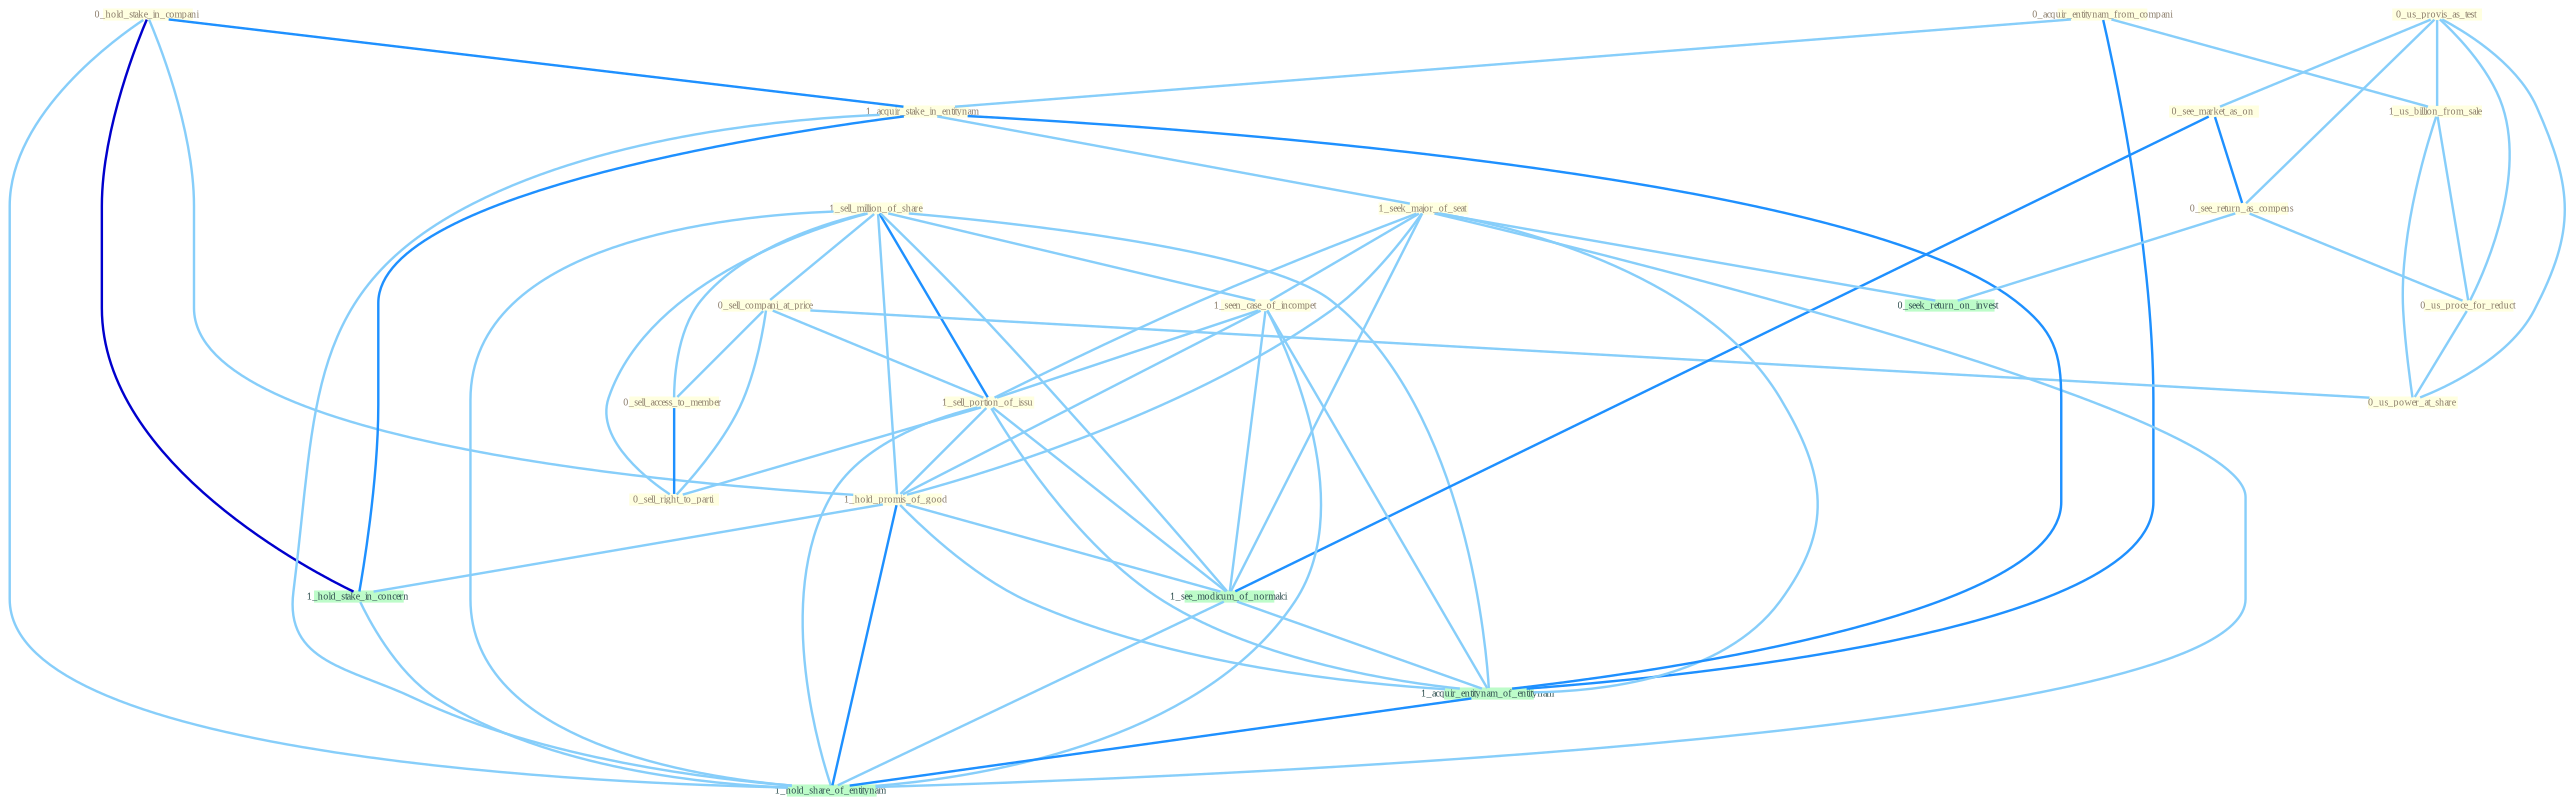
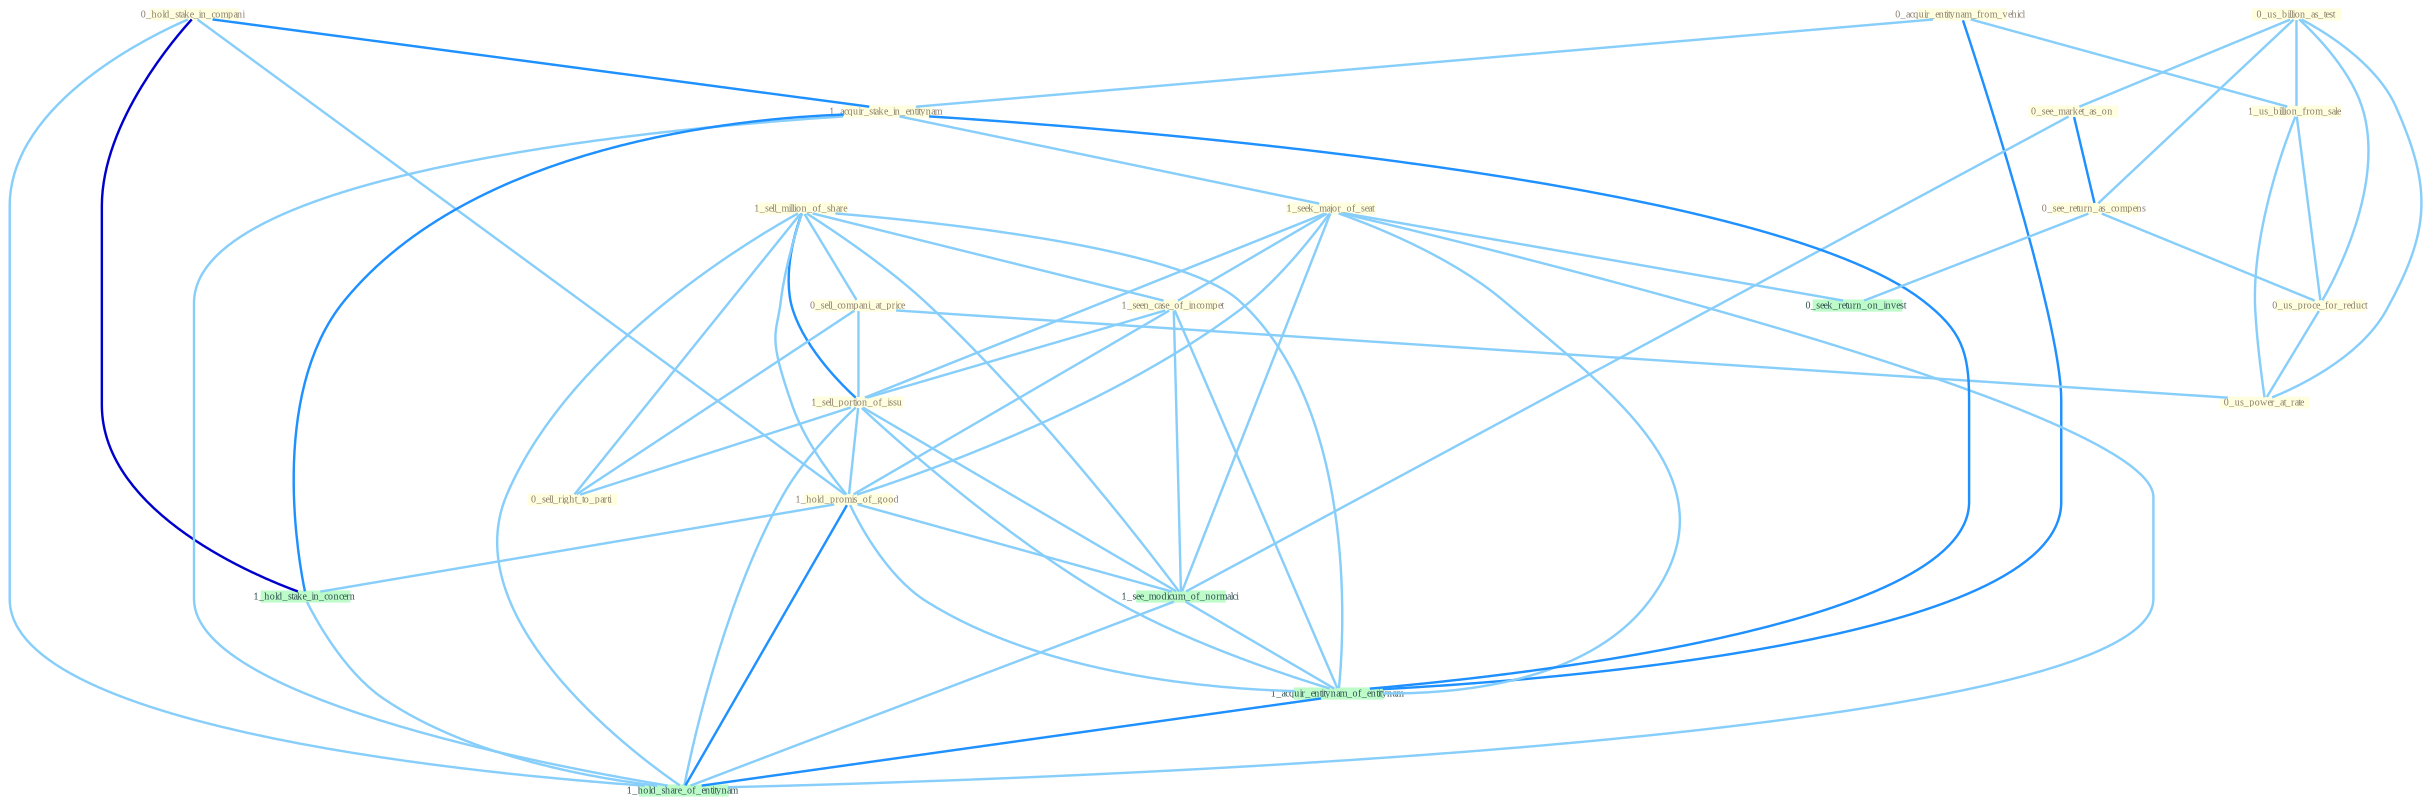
  graph {
    fontname="Liberation Serif"
    node [color="#ffffe0" fixedsize=true fontcolor="#8b7d6b" fontname="Liberation Serif" fontsize=4 shape=polygon style=filled]
    edge [color="#87cefa" fontname="Liberation Serif" w=1]
    "1_sell_million_of_share " [height=.06 width=.5]
-   "0_us_provis_as_test " [height=.06 width=.5]
-   "0_acquir_entitynam_from_vehicl " [height=.06 width=.5 label="0_acquir_entitynam_from_compani"]
+   "0_us_provis_as_test " [height=.06 width=.5 label="0_us_billion_as_test"]
+   "0_acquir_entitynam_from_vehicl " [height=.06 width=.5]
    "0_hold_stake_in_compani " [height=.06 width=.5]
    "1_us_billion_from_sale " [height=.06 width=.5]
    "0_sell_compani_at_price " [height=.06 width=.5]
    "0_see_market_as_on " [height=.06 width=.5]
    "1_seek_major_of_seat " [height=.06 width=.5]
    "1_seen_case_of_incompet " [height=.06 width=.5]
    "1_sell_portion_of_issu " [height=.06 width=.5]
    "0_us_proce_for_reduct " [height=.06 width=.5]
    "1_acquir_stake_in_entitynam " [height=.06 width=.5]
-   "0_sell_access_to_member " [height=.06 width=.5]
-   "0_us_power_at_rate " [height=.06 width=.5 label="0_us_power_at_share"]
+   "0_us_power_at_rate " [height=.06 width=.5]
    "0_sell_right_to_parti " [height=.06 width=.5]
    "0_see_return_as_compens " [height=.06 width=.5]
    "1_hold_promis_of_good " [height=.06 width=.5]
    "1_see_modicum_of_normalci " [color="#BDFCC9" fontcolor="#2f4f4f" height=.06 width=.5]
    "1_acquir_entitynam_of_entitynam " [color="#BDFCC9" fontcolor="#2f4f4f" height=.06 width=.5]
    "1_hold_share_of_entitynam " [color="#BDFCC9" fontcolor="#2f4f4f" height=.06 width=.5]
    "1_hold_stake_in_concern " [color="#BDFCC9" fontcolor="#2f4f4f" height=.06 width=.5]
    "0_seek_return_on_invest " [color="#BDFCC9" fontcolor="#2f4f4f" height=.06 width=.5]
    subgraph sub_1 {
      "1_sell_million_of_share "
      "0_us_provis_as_test "
      "0_acquir_entitynam_from_vehicl "
      "0_hold_stake_in_compani "
      "1_us_billion_from_sale "
      "0_sell_compani_at_price "
      "0_see_market_as_on "
      "1_seek_major_of_seat "
      "1_seen_case_of_incompet "
      "1_sell_portion_of_issu "
      "0_us_proce_for_reduct "
      "1_acquir_stake_in_entitynam "
-     "0_sell_access_to_member "
      "0_us_power_at_rate "
      "0_sell_right_to_parti "
      "0_see_return_as_compens "
      "1_hold_promis_of_good "
    }
    subgraph sub_2 {
    }
    "1_sell_million_of_share " -- "0_sell_compani_at_price "
    "1_sell_million_of_share " -- "1_seen_case_of_incompet "
    "1_sell_million_of_share " -- "1_sell_portion_of_issu " [color="#1e90ff" w=2]
-   "1_sell_million_of_share " -- "0_sell_access_to_member "
    "1_sell_million_of_share " -- "0_sell_right_to_parti "
    "1_sell_million_of_share " -- "1_hold_promis_of_good "
    "1_sell_million_of_share " -- "1_see_modicum_of_normalci "
    "1_sell_million_of_share " -- "1_acquir_entitynam_of_entitynam "
    "1_sell_million_of_share " -- "1_hold_share_of_entitynam "
    "0_us_provis_as_test " -- "1_us_billion_from_sale "
    "0_us_provis_as_test " -- "0_see_market_as_on "
    "0_us_provis_as_test " -- "0_us_proce_for_reduct "
    "0_us_provis_as_test " -- "0_us_power_at_rate "
    "0_us_provis_as_test " -- "0_see_return_as_compens "
    "0_acquir_entitynam_from_vehicl " -- "1_us_billion_from_sale "
    "0_acquir_entitynam_from_vehicl " -- "1_acquir_stake_in_entitynam "
    "0_acquir_entitynam_from_vehicl " -- "1_acquir_entitynam_of_entitynam " [color="#1e90ff" w=2]
    "0_hold_stake_in_compani " -- "1_acquir_stake_in_entitynam " [color="#1e90ff" w=2]
    "0_hold_stake_in_compani " -- "1_hold_promis_of_good "
    "0_hold_stake_in_compani " -- "1_hold_share_of_entitynam "
    "0_hold_stake_in_compani " -- "1_hold_stake_in_concern " [color="#0000cd" w=3]
    "1_us_billion_from_sale " -- "0_us_proce_for_reduct "
    "1_us_billion_from_sale " -- "0_us_power_at_rate "
    "0_sell_compani_at_price " -- "1_sell_portion_of_issu "
-   "0_sell_compani_at_price " -- "0_sell_access_to_member "
    "0_sell_compani_at_price " -- "0_us_power_at_rate "
    "0_sell_compani_at_price " -- "0_sell_right_to_parti "
    "0_see_market_as_on " -- "0_see_return_as_compens " [color="#1e90ff" w=2]
-   "0_see_market_as_on " -- "1_see_modicum_of_normalci " [color="#1e90ff"]
+   "0_see_market_as_on " -- "1_see_modicum_of_normalci "
    "1_seek_major_of_seat " -- "1_seen_case_of_incompet "
    "1_seek_major_of_seat " -- "1_sell_portion_of_issu "
    "1_seek_major_of_seat " -- "1_hold_promis_of_good "
    "1_seek_major_of_seat " -- "1_see_modicum_of_normalci "
    "1_seek_major_of_seat " -- "1_acquir_entitynam_of_entitynam "
    "1_seek_major_of_seat " -- "1_hold_share_of_entitynam "
    "1_seek_major_of_seat " -- "0_seek_return_on_invest "
    "1_seen_case_of_incompet " -- "1_sell_portion_of_issu "
    "1_seen_case_of_incompet " -- "1_hold_promis_of_good "
    "1_seen_case_of_incompet " -- "1_see_modicum_of_normalci "
    "1_seen_case_of_incompet " -- "1_acquir_entitynam_of_entitynam "
-   "1_seen_case_of_incompet " -- "1_hold_share_of_entitynam "
    "1_sell_portion_of_issu " -- "0_sell_right_to_parti "
    "1_sell_portion_of_issu " -- "1_hold_promis_of_good "
    "1_sell_portion_of_issu " -- "1_see_modicum_of_normalci "
    "1_sell_portion_of_issu " -- "1_acquir_entitynam_of_entitynam "
    "1_sell_portion_of_issu " -- "1_hold_share_of_entitynam "
    "0_us_proce_for_reduct " -- "0_us_power_at_rate "
    "1_acquir_stake_in_entitynam " -- "1_seek_major_of_seat "
    "1_acquir_stake_in_entitynam " -- "1_acquir_entitynam_of_entitynam " [color="#1e90ff" w=2]
    "1_acquir_stake_in_entitynam " -- "1_hold_share_of_entitynam "
    "1_acquir_stake_in_entitynam " -- "1_hold_stake_in_concern " [color="#1e90ff" w=2]
-   "0_sell_access_to_member " -- "0_sell_right_to_parti " [color="#1e90ff" w=2]
    "0_see_return_as_compens " -- "0_us_proce_for_reduct "
    "0_see_return_as_compens " -- "0_seek_return_on_invest "
    "1_hold_promis_of_good " -- "1_see_modicum_of_normalci "
    "1_hold_promis_of_good " -- "1_acquir_entitynam_of_entitynam "
    "1_hold_promis_of_good " -- "1_hold_share_of_entitynam " [color="#1e90ff" w=2]
    "1_hold_promis_of_good " -- "1_hold_stake_in_concern "
    "1_see_modicum_of_normalci " -- "1_acquir_entitynam_of_entitynam "
    "1_see_modicum_of_normalci " -- "1_hold_share_of_entitynam "
    "1_acquir_entitynam_of_entitynam " -- "1_hold_share_of_entitynam " [color="#1e90ff" w=2]
    "1_hold_stake_in_concern " -- "1_hold_share_of_entitynam "
  }
